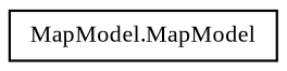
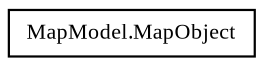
  digraph {
    rankdir=TB
    fontname="Liberation Serif"
-   n1 [color=black fillcolor=white fontname="Liberation Serif" fontsize=10 height=0.2 label="MapModel.MapModel" shape=record style=filled width=0.4]
+   n1 [color=black fillcolor=white fontname="Liberation Serif" fontsize=10 height=0.2 label="MapModel.MapObject" shape=record style=filled width=0.4]
  }
